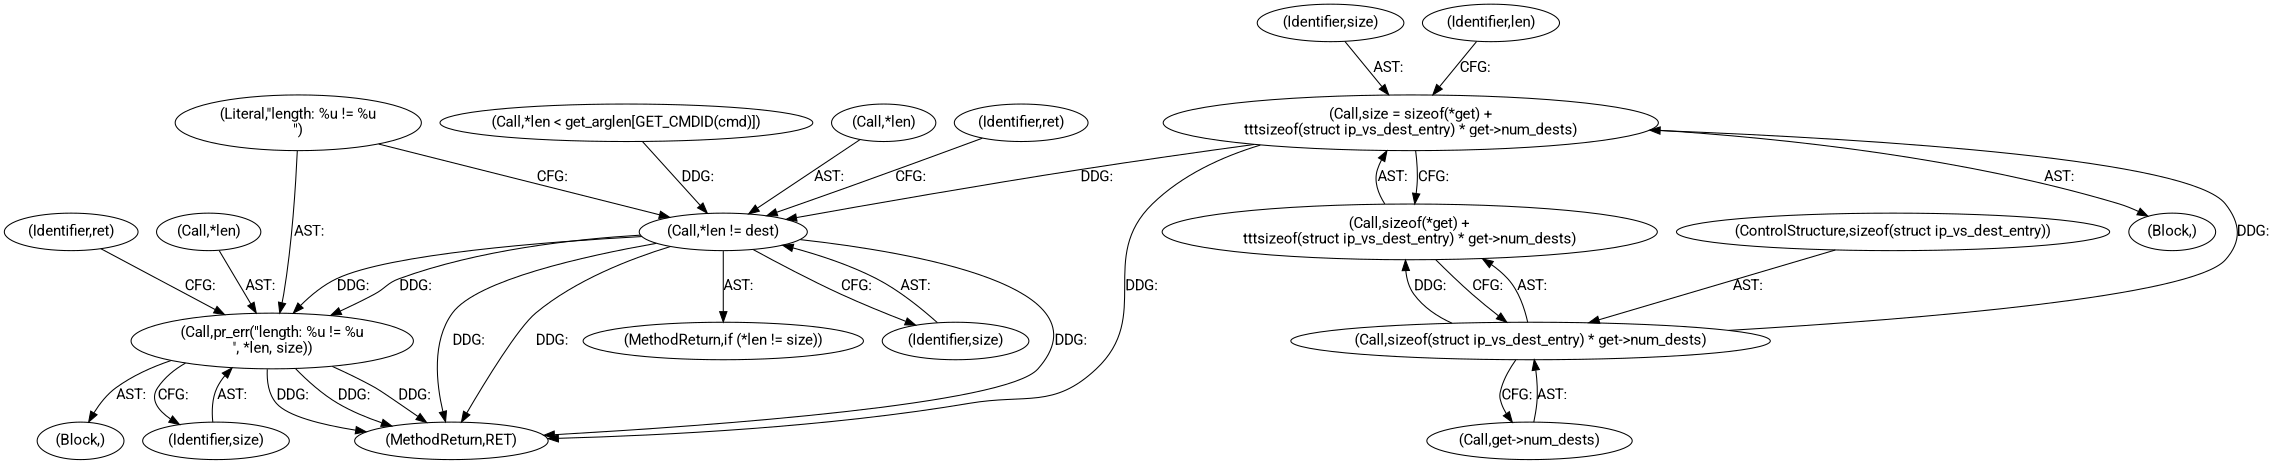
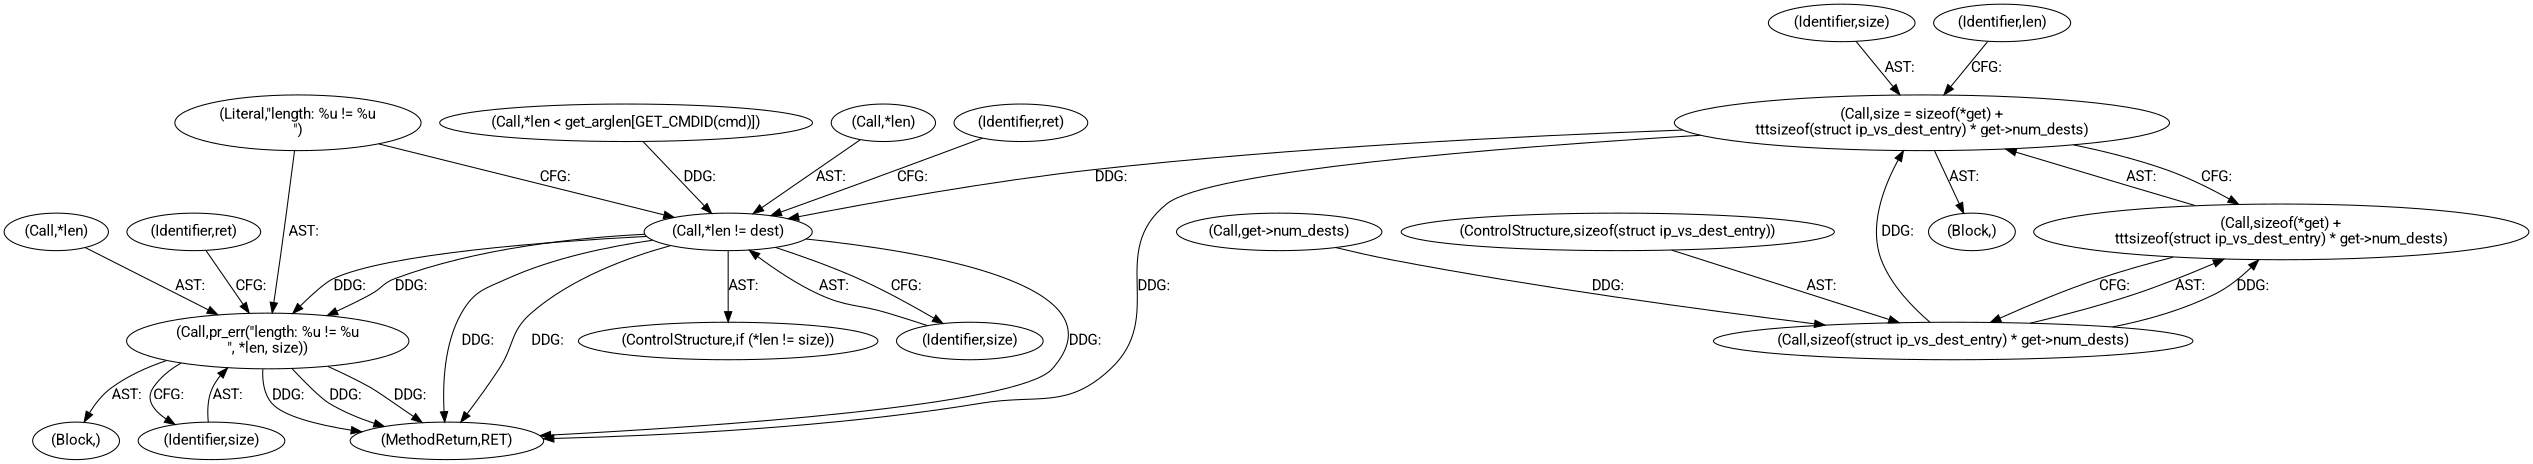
  digraph {
    fontname=Roboto
    node [fontname=Roboto]
    edge [fontname=Roboto]
    n1 [label="(Call,size = sizeof(*get) +\n\t\t\tsizeof(struct ip_vs_dest_entry) * get->num_dests)"]
    n2 [label="(Call,*len != dest)"]
    n3 [label="(MethodReturn,RET)"]
    n4 [label="(Block,)"]
    n5 [label="(Call,sizeof(*get) +\n\t\t\tsizeof(struct ip_vs_dest_entry) * get->num_dests)"]
    n6 [label="(Call,pr_err(\"length: %u != %u\n\", *len, size))"]
-   n7 [label="(MethodReturn,if (*len != size))"]
+   n7 [label="(ControlStructure,if (*len != size))"]
    n8 [label="(Identifier,size)"]
    n9 [label="(Call,sizeof(struct ip_vs_dest_entry) * get->num_dests)"]
    n10 [label="(Call,get->num_dests)"]
    n11 [label="(Block,)"]
    n12 [label="(Identifier,size)"]
    n13 [label="(Call,*len < get_arglen[GET_CMDID(cmd)])"]
    n14 [label="(Identifier,ret)"]
    n15 [label="(Literal,\"length: %u != %u\n\")"]
    n16 [label="(Call,*len)"]
    n17 [label="(Call,*len)"]
    n18 [label="(Identifier,ret)"]
    n19 [label="(Identifier,size)"]
    n20 [label="(ControlStructure,sizeof(struct ip_vs_dest_entry))"]
    n21 [label="(Identifier,len)"]
    n1 -> n2 [label="DDG: "]
    n1 -> n3 [label="DDG: "]
    n1 -> n4 [label="AST: "]
    n1 -> n5 [label="CFG: "]
    n2 -> n3 [label="DDG: "]
    n2 -> n3 [label="DDG: "]
    n2 -> n3 [label="DDG: "]
    n2 -> n6 [label="DDG: "]
    n2 -> n6 [label="DDG: "]
    n2 -> n7 [label="AST: "]
    n2 -> n8 [label="CFG: "]
    n5 -> n1 [label="AST: "]
    n5 -> n9 [label="CFG: "]
    n6 -> n3 [label="DDG: "]
    n6 -> n3 [label="DDG: "]
    n6 -> n3 [label="DDG: "]
    n6 -> n11 [label="AST: "]
    n6 -> n12 [label="CFG: "]
    n8 -> n2 [label="AST: "]
    n9 -> n1 [label="DDG: "]
    n9 -> n5 [label="AST: "]
    n9 -> n5 [label="DDG: "]
-   n9 -> n10 [label="CFG: "]
-   n10 -> n9 [label="AST: "]
+   n10 -> n9 [label="DDG: "]
    n12 -> n6 [label="AST: "]
    n13 -> n2 [label="DDG: "]
    n14 -> n6 [label="CFG: "]
    n15 -> n2 [label="CFG: "]
    n15 -> n6 [label="AST: "]
    n16 -> n2 [label="AST: "]
    n17 -> n6 [label="AST: "]
    n18 -> n2 [label="CFG: "]
    n19 -> n1 [label="AST: "]
    n20 -> n9 [label="AST: "]
    n21 -> n1 [label="CFG: "]
  }
